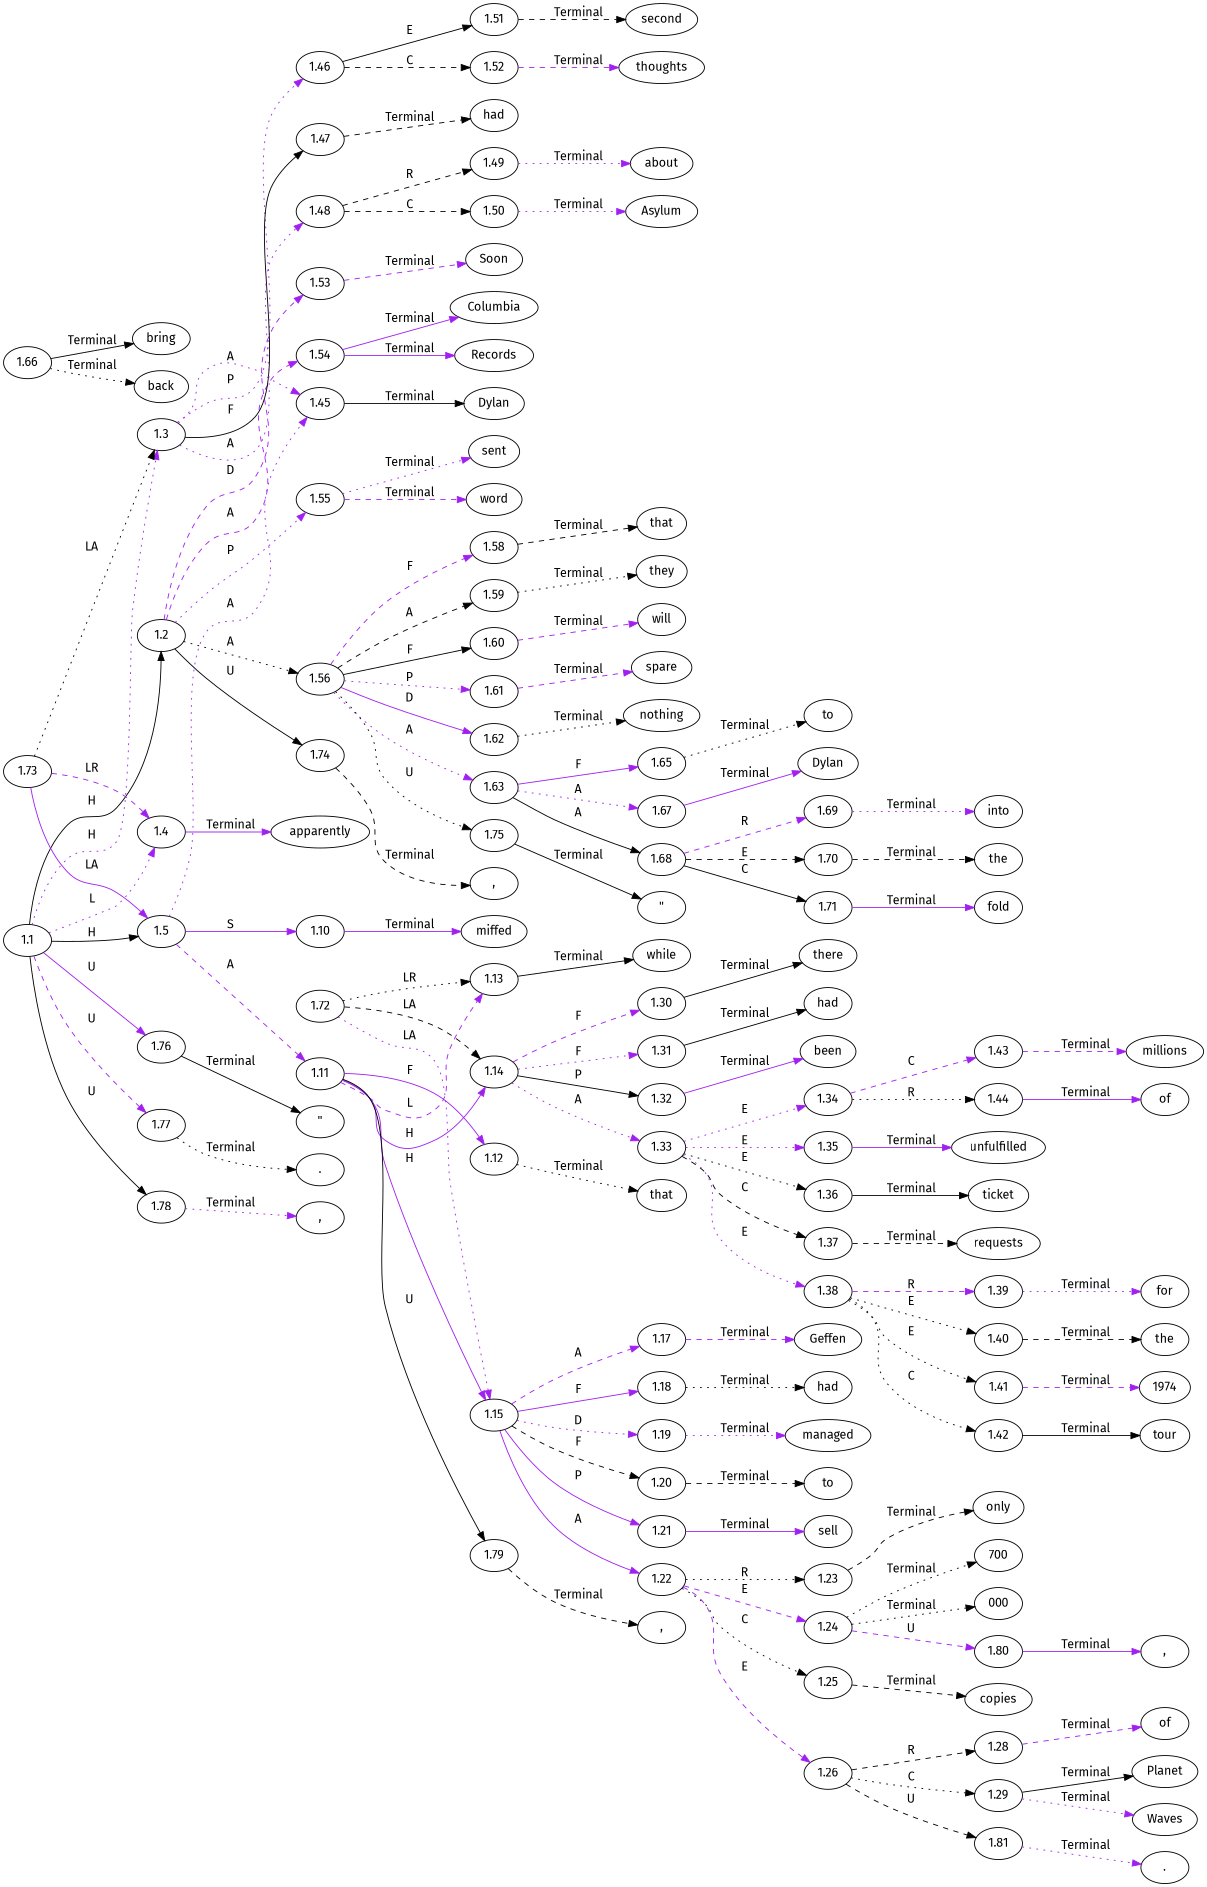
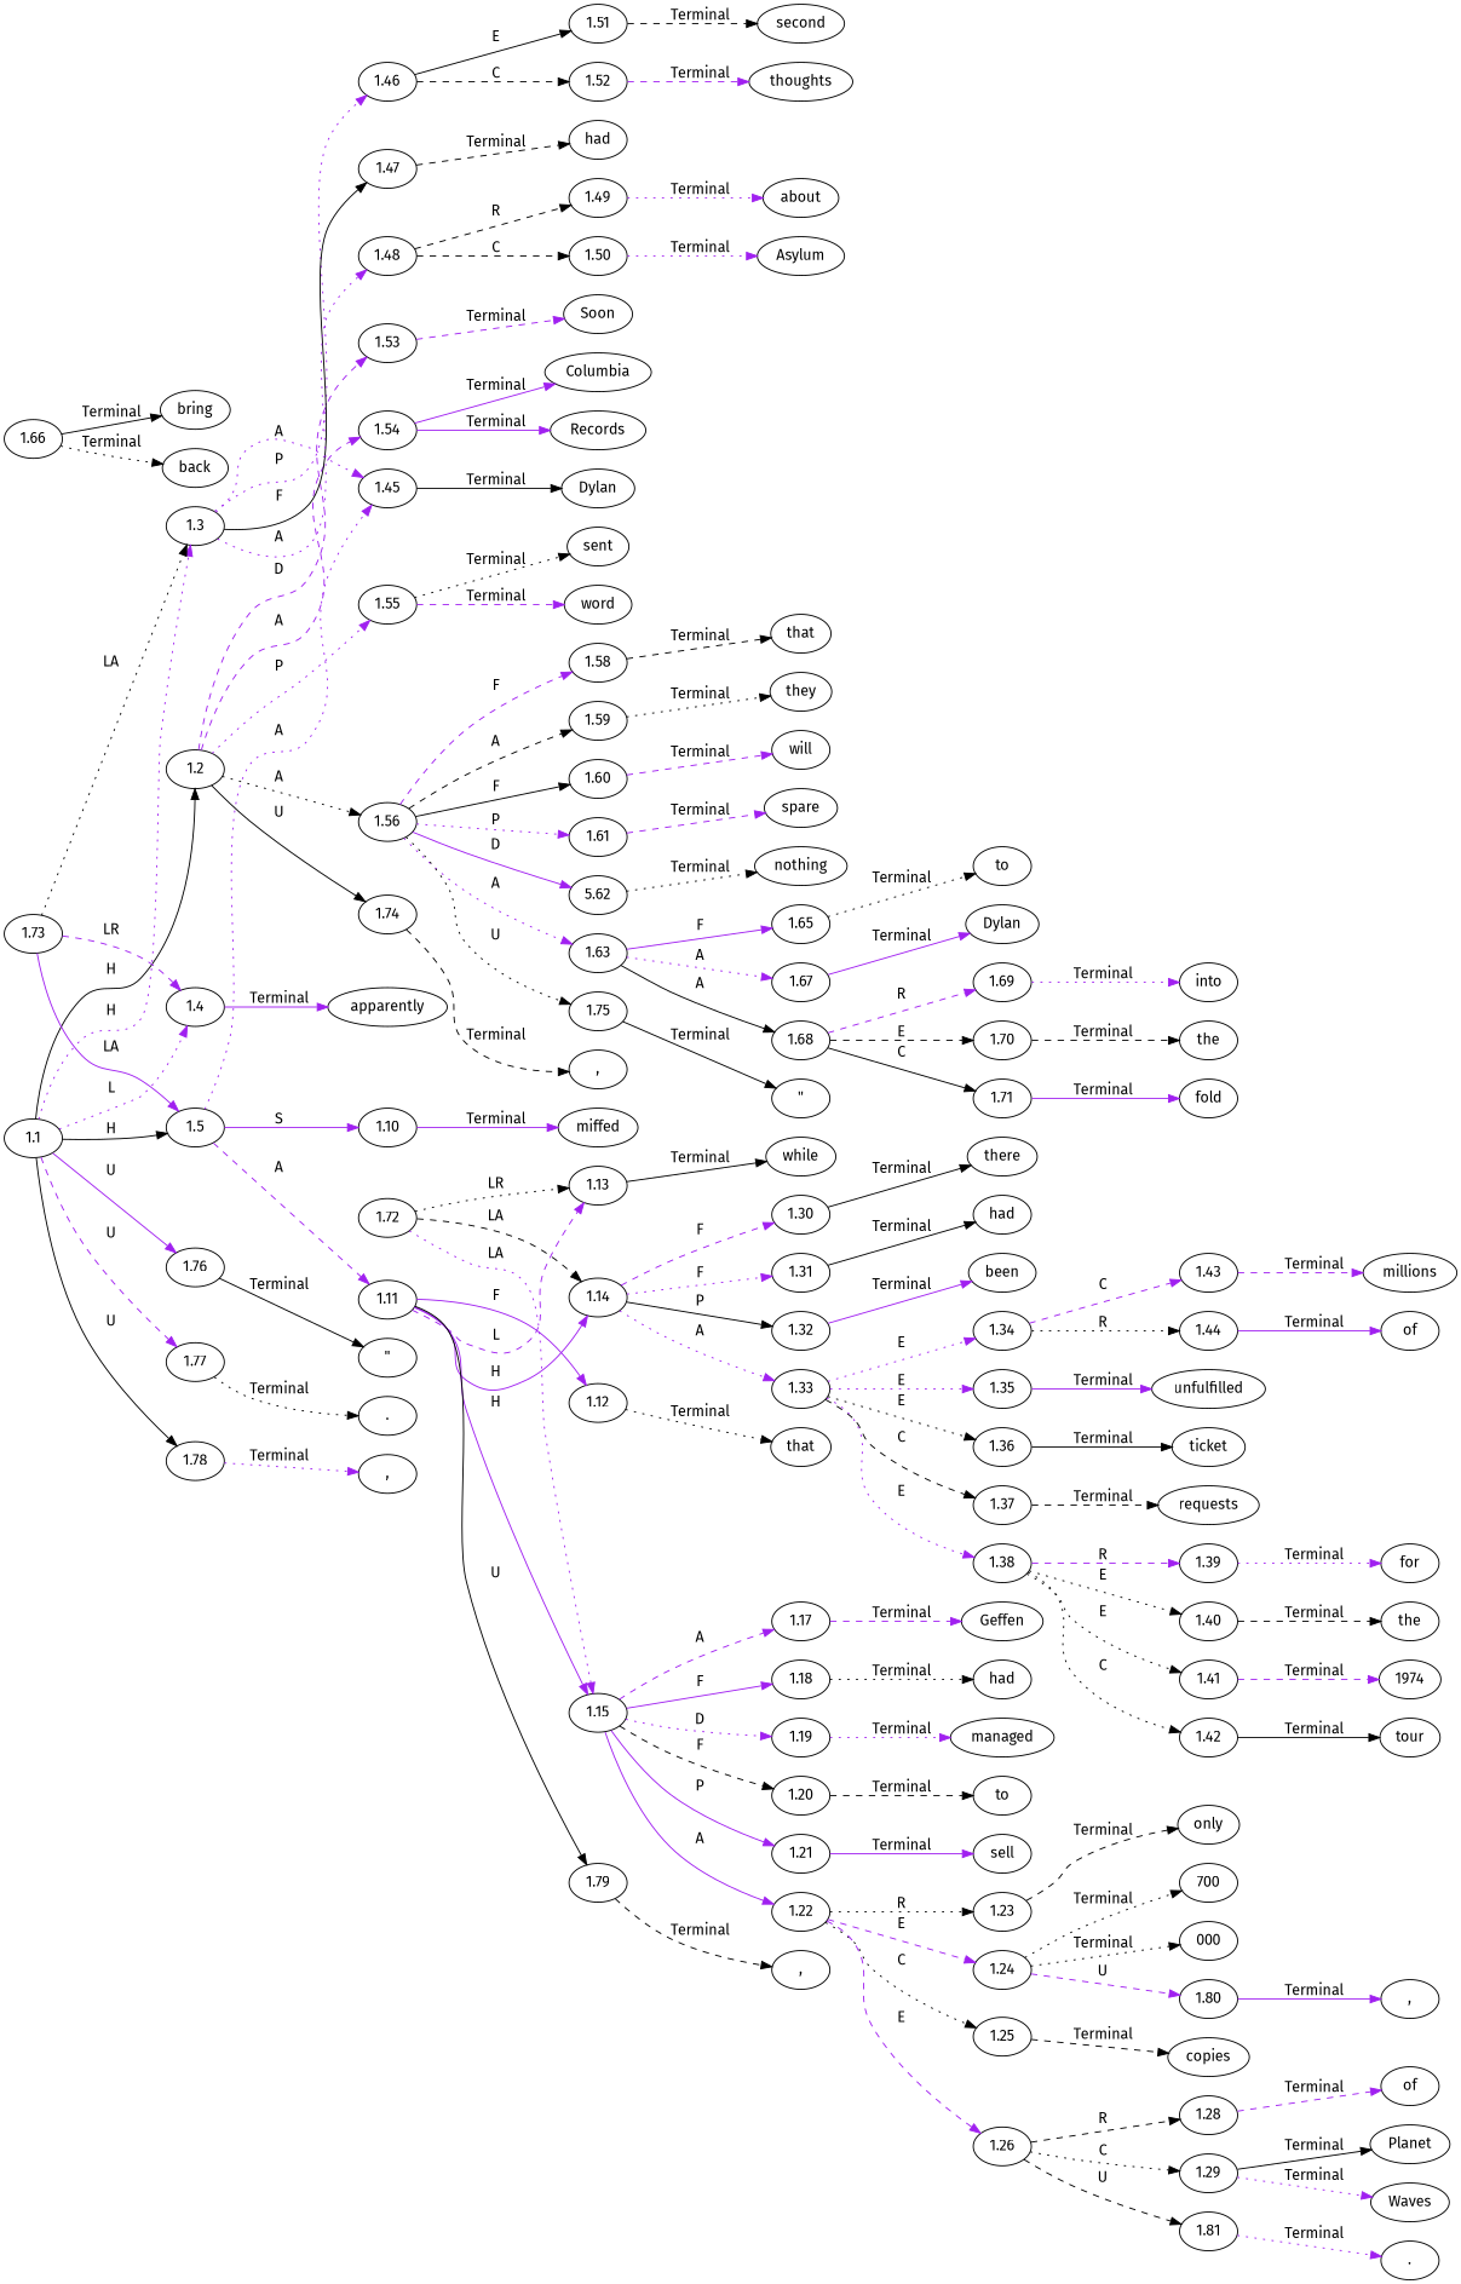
  digraph {
    fontname="Fira Sans"
    rankdir=LR
    node [fontname="Fira Sans" ordering=out]
    edge [color=purple fontname="Fira Sans" ordering=out style=dotted]
    n1 [label=Soon]
    n2 [label=will]
    n3 [label=spare]
    n4 [label=nothing]
    n5 [label=to]
    n6 [label=bring]
    n7 [label=Dylan]
    n8 [label=back]
    n9 [label=into]
    n10 [label=the]
    n11 [label=fold]
    n12 [label=","]
    n13 [label="\""]
    n14 [label="."]
    n15 [label=Dylan]
    n16 [label=had]
    n17 [label=second]
    n18 [label=thoughts]
    n19 [label=about]
    n20 [label=Asylum]
    n21 [label=","]
    n22 [label=apparently]
    n23 [label=Columbia]
    n24 [label=miffed]
    n25 [label=that]
    n26 [label=while]
    n27 [label=there]
    n28 [label=had]
    n29 [label=been]
    n30 [label=millions]
    n31 [label=of]
    n32 [label=unfulfilled]
    n33 [label=ticket]
    n34 [label=Records]
    n35 [label=requests]
    n36 [label=for]
    n37 [label=the]
    n38 [label=1974]
    n39 [label=tour]
    n40 [label=","]
    n41 [label=Geffen]
    n42 [label=had]
    n43 [label=managed]
    n44 [label=to]
    n45 [label=sent]
    n46 [label=sell]
    n47 [label=only]
    n48 [label=700]
    n49 [label=","]
    n50 [label=000]
    n51 [label=copies]
    n52 [label=of]
    n53 [label=Planet]
    n54 [label=Waves]
    n55 [label="."]
    n56 [label=word]
    n57 [label=that]
    n58 [label=they]
    n59 [label="\""]
    n60 [label=1.1]
    n61 [label=1.2]
    n62 [label=1.3]
    n63 [label=1.4]
    n64 [label=1.5]
    n65 [label=1.76]
    n66 [label=1.77]
    n67 [label=1.78]
    n68 [label=1.53]
    n69 [label=1.54]
    n70 [label=1.55]
    n71 [label=1.56]
    n72 [label=1.74]
    n73 [label=1.45]
    n74 [label=1.46]
    n75 [label=1.47]
    n76 [label=1.48]
    n77 [label=1.10]
    n78 [label=1.11]
    n79 [label=1.58]
    n80 [label=1.59]
    n81 [label=1.60]
    n82 [label=1.61]
-   n83 [label=1.62]
+   n83 [label=5.62]
    n84 [label=1.63]
    n85 [label=1.75]
    n86 [label=1.51]
    n87 [label=1.52]
    n88 [label=1.49]
    n89 [label=1.50]
    n90 [label=1.12]
    n91 [label=1.13]
    n92 [label=1.14]
    n93 [label=1.15]
    n94 [label=1.79]
    n95 [label=1.30]
    n96 [label=1.31]
    n97 [label=1.32]
    n98 [label=1.33]
    n99 [label=1.17]
    n100 [label=1.18]
    n101 [label=1.19]
    n102 [label=1.20]
    n103 [label=1.21]
    n104 [label=1.22]
    n105 [label=1.34]
    n106 [label=1.35]
    n107 [label=1.36]
    n108 [label=1.37]
    n109 [label=1.38]
    n110 [label=1.23]
    n111 [label=1.24]
    n112 [label=1.25]
    n113 [label=1.26]
    n114 [label=1.80]
    n115 [label=1.28]
    n116 [label=1.29]
    n117 [label=1.81]
    n118 [label=1.43]
    n119 [label=1.44]
    n120 [label=1.39]
    n121 [label=1.40]
    n122 [label=1.41]
    n123 [label=1.42]
    n124 [label=1.65]
    n125 [label=1.67]
    n126 [label=1.68]
    n127 [label=1.66]
    n128 [label=1.69]
    n129 [label=1.70]
    n130 [label=1.71]
    n131 [label=1.72]
    n132 [label=1.73]
    n60 -> n61 [color=black label=H style=solid]
    n60 -> n62 [label=H]
    n60 -> n63 [label=L]
    n60 -> n64 [color=black label=H style=solid]
    n60 -> n65 [label=U style=solid]
    n60 -> n66 [label=U style=dashed]
    n60 -> n67 [color=black label=U style=solid]
    n61 -> n68 [label=D style=dashed]
    n61 -> n69 [label=A style=dashed]
    n61 -> n70 [label=P]
    n61 -> n71 [color=black label=A]
    n61 -> n72 [color=black label=U style=solid]
    n62 -> n73 [label=A]
    n62 -> n74 [label=P]
    n62 -> n75 [color=black label=F style=solid]
    n62 -> n76 [label=A]
    n63 -> n22 [label=Terminal style=solid]
    n64 -> n73 [label=A]
    n64 -> n77 [label=S style=solid]
    n64 -> n78 [label=A style=dashed]
    n65 -> n13 [color=black label=Terminal style=solid]
    n66 -> n14 [color=black label=Terminal]
    n67 -> n21 [label=Terminal]
    n68 -> n1 [label=Terminal style=dashed]
    n69 -> n23 [label=Terminal style=solid]
    n69 -> n34 [label=Terminal style=solid]
-   n70 -> n45 [label=Terminal]
+   n70 -> n45 [color=black label=Terminal]
    n70 -> n56 [label=Terminal style=dashed]
    n71 -> n79 [label=F style=dashed]
    n71 -> n80 [color=black label=A style=dashed]
    n71 -> n81 [color=black label=F style=solid]
    n71 -> n82 [label=P]
    n71 -> n83 [label=D style=solid]
    n71 -> n84 [label=A]
    n71 -> n85 [color=black label=U]
    n72 -> n12 [color=black label=Terminal style=dashed]
    n73 -> n15 [color=black label=Terminal style=solid]
    n74 -> n86 [color=black label=E style=solid]
    n74 -> n87 [color=black label=C style=dashed]
    n75 -> n16 [color=black label=Terminal style=dashed]
    n76 -> n88 [color=black label=R style=dashed]
    n76 -> n89 [color=black label=C style=dashed]
    n77 -> n24 [label=Terminal style=solid]
    n78 -> n90 [label=F style=solid]
    n78 -> n91 [label=L style=dashed]
    n78 -> n92 [label=H style=solid]
    n78 -> n93 [label=H style=solid]
    n78 -> n94 [color=black label=U style=solid]
    n79 -> n57 [color=black label=Terminal style=dashed]
    n80 -> n58 [color=black label=Terminal]
    n81 -> n2 [label=Terminal style=dashed]
    n82 -> n3 [label=Terminal style=dashed]
    n83 -> n4 [color=black label=Terminal]
    n84 -> n124 [label=F style=solid]
    n84 -> n125 [label=A]
    n84 -> n126 [color=black label=A style=solid]
    n85 -> n59 [color=black label=Terminal style=solid]
    n86 -> n17 [color=black label=Terminal style=dashed]
    n87 -> n18 [label=Terminal style=dashed]
    n88 -> n19 [label=Terminal]
    n89 -> n20 [label=Terminal]
    n90 -> n25 [color=black label=Terminal]
    n91 -> n26 [color=black label=Terminal style=solid]
    n92 -> n95 [label=F style=dashed]
    n92 -> n96 [label=F]
    n92 -> n97 [color=black label=P style=solid]
    n92 -> n98 [label=A]
    n93 -> n99 [label=A style=dashed]
    n93 -> n100 [label=F style=solid]
    n93 -> n101 [label=D]
    n93 -> n102 [color=black label=F style=dashed]
    n93 -> n103 [label=P style=solid]
    n93 -> n104 [label=A style=solid]
    n94 -> n40 [color=black label=Terminal style=dashed]
    n95 -> n27 [color=black label=Terminal style=solid]
    n96 -> n28 [color=black label=Terminal style=solid]
    n97 -> n29 [label=Terminal style=solid]
    n98 -> n105 [label=E]
    n98 -> n106 [label=E]
    n98 -> n107 [color=black label=E]
    n98 -> n108 [color=black label=C style=dashed]
    n98 -> n109 [label=E]
    n99 -> n41 [label=Terminal style=dashed]
    n100 -> n42 [color=black label=Terminal]
    n101 -> n43 [label=Terminal]
    n102 -> n44 [color=black label=Terminal style=dashed]
    n103 -> n46 [label=Terminal style=solid]
    n104 -> n110 [color=black label=R]
    n104 -> n111 [label=E style=dashed]
    n104 -> n112 [color=black label=C]
    n104 -> n113 [label=E style=dashed]
    n105 -> n118 [label=C style=dashed]
    n105 -> n119 [color=black label=R]
    n106 -> n32 [label=Terminal style=solid]
    n107 -> n33 [color=black label=Terminal style=solid]
    n108 -> n35 [color=black label=Terminal style=dashed]
    n109 -> n120 [label=R style=dashed]
    n109 -> n121 [color=black label=E]
    n109 -> n122 [color=black label=E]
    n109 -> n123 [color=black label=C]
    n110 -> n47 [color=black label=Terminal style=dashed]
    n111 -> n48 [color=black label=Terminal]
    n111 -> n50 [color=black label=Terminal]
    n111 -> n114 [label=U style=dashed]
    n112 -> n51 [color=black label=Terminal style=dashed]
    n113 -> n115 [color=black label=R style=dashed]
    n113 -> n116 [color=black label=C]
    n113 -> n117 [color=black label=U style=dashed]
    n114 -> n49 [label=Terminal style=solid]
    n115 -> n52 [label=Terminal style=dashed]
    n116 -> n53 [color=black label=Terminal style=solid]
    n116 -> n54 [label=Terminal]
    n117 -> n55 [label=Terminal]
    n118 -> n30 [label=Terminal style=dashed]
    n119 -> n31 [label=Terminal style=solid]
    n120 -> n36 [label=Terminal]
    n121 -> n37 [color=black label=Terminal style=dashed]
    n122 -> n38 [label=Terminal style=dashed]
    n123 -> n39 [color=black label=Terminal style=solid]
    n124 -> n5 [color=black label=Terminal]
    n125 -> n7 [label=Terminal style=solid]
    n126 -> n128 [label=R style=dashed]
    n126 -> n129 [color=black label=E style=dashed]
    n126 -> n130 [color=black label=C style=solid]
    n127 -> n6 [color=black label=Terminal style=solid]
    n127 -> n8 [color=black label=Terminal]
    n128 -> n9 [label=Terminal]
    n129 -> n10 [color=black label=Terminal style=dashed]
    n130 -> n11 [label=Terminal style=solid]
    n131 -> n91 [color=black label=LR]
    n131 -> n92 [color=black label=LA style=dashed]
    n131 -> n93 [label=LA]
    n132 -> n62 [color=black label=LA]
    n132 -> n63 [label=LR style=dashed]
    n132 -> n64 [label=LA style=solid]
  }
